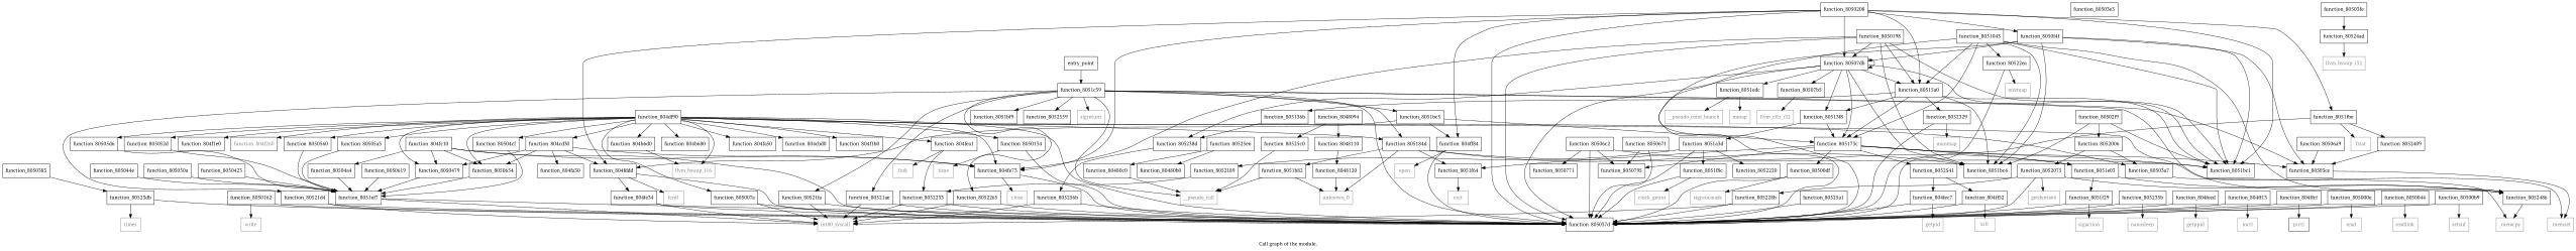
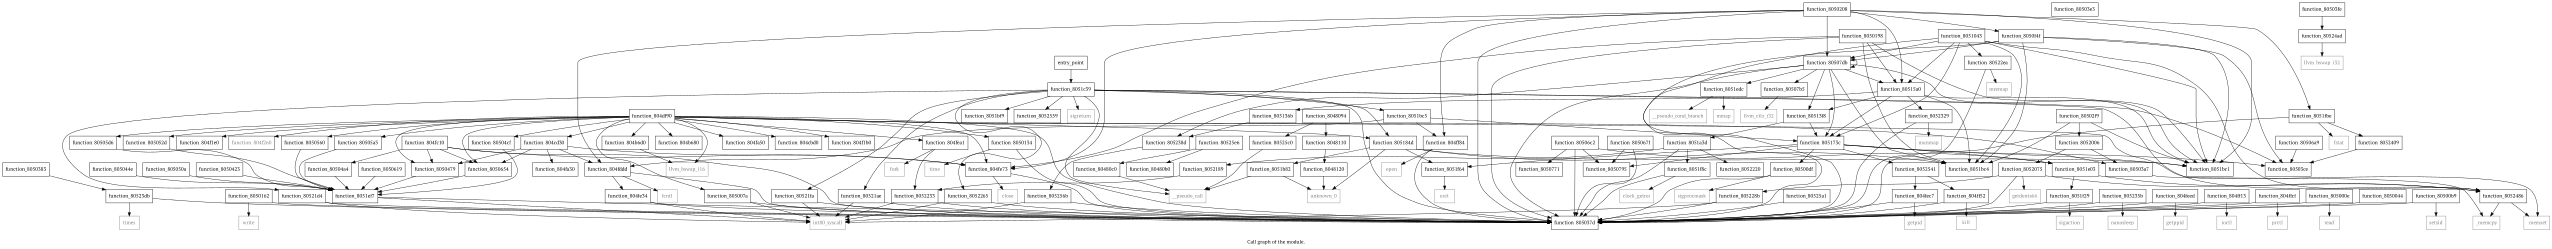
  digraph {
    fontname="PT Serif"
    label="Call graph of the module."
    node [fontname="PT Serif" shape=record]
    edge [fontname="PT Serif"]
    n1 [label="{function_80500df}"]
    n2 [label="{function_805037d}"]
    n3 [color=gray50 fontcolor=gray50 label="{sigprocmask}"]
    n4 [label="{function_8051e03}"]
    n5 [label="{function_8051f29}"]
    n6 [label="{function_8052486}"]
    n7 [color=gray50 fontcolor=gray50 label="{sigaction}"]
    n8 [color=gray50 fontcolor=gray50 label="{_memcpy}"]
    n9 [label="{function_80513f8}"]
    n10 [label="{function_805173c}"]
    n11 [label="{function_8051a3d}"]
    n12 [label="{function_8051bc1}"]
    n13 [label="{function_80503ce}"]
    n14 [label="{function_8050795}"]
    n15 [label="{function_8051f64}"]
    n16 [label="{function_8052541}"]
    n17 [label="{function_8051f8c}"]
    n18 [label="{function_8052189}"]
    n19 [label="{function_8052220}"]
    n20 [label="{function_805052d}"]
    n21 [label="{function_8051ef7}"]
    n22 [color=gray50 fontcolor=gray50 label="{int80_syscall}"]
    n23 [label="{function_80515a0}"]
    n24 [label="{function_8051bc4}"]
    n25 [label="{function_805136b}"]
    n26 [label="{function_8052329}"]
    n27 [label="{function_805238d}"]
    n28 [color=gray50 fontcolor=gray50 label="{munmap}"]
    n29 [label="{function_8050560}"]
    n30 [label="{function_8050134}"]
    n31 [color=gray50 fontcolor=gray50 label="{time}"]
    n32 [label="{function_8051c39}"]
    n33 [label="{function_8051bc5}"]
    n34 [label="{function_8051bf9}"]
    n35 [label="{function_805184d}"]
    n36 [label="{function_80521ae}"]
    n37 [label="{function_80521d4}"]
    n38 [label="{function_80521fa}"]
    n39 [label="{function_8052265}"]
    n40 [label="{function_8052559}"]
    n41 [color=gray50 fontcolor=gray50 label="{sigreturn}"]
    n42 [color=gray50 fontcolor=gray50 label="{__pseudo_call}"]
    n43 [label="{function_804fddd}"]
    n44 [label="{function_804ff84}"]
    n45 [color=gray50 fontcolor=gray50 label="{_memset}"]
    n46 [label="{function_8051b82}"]
    n47 [color=gray50 fontcolor=gray50 label="{unknown_0}"]
    n48 [label="{function_8050162}"]
    n49 [color=gray50 fontcolor=gray50 label="{write}"]
    n50 [label="{function_8050198}"]
    n51 [label="{function_804fe73}"]
    n52 [color=gray50 fontcolor=gray50 label="{close}"]
    n53 [label="{function_8051edc}"]
    n54 [color=gray50 fontcolor=gray50 label="{mmap}"]
    n55 [color=gray50 fontcolor=gray50 label="{__pseudo_cond_branch}"]
    n56 [label="{function_8050208}"]
    n57 [label="{function_80507db}"]
    n58 [label="{function_8050f4f}"]
    n59 [label="{function_8051fbe}"]
    n60 [label="{function_80507b5}"]
    n61 [label="{function_8052409}"]
    n62 [color=gray50 fontcolor=gray50 label="{fstat}"]
    n63 [color=gray50 fontcolor=gray50 label="{fcntl}"]
    n64 [label="{function_804fe34}"]
    n65 [color=gray50 fontcolor=gray50 label="{open}"]
    n66 [label="{function_80502f9}"]
    n67 [label="{function_8052006}"]
    n68 [label="{function_80503a7}"]
    n69 [label="{function_8052075}"]
    n70 [label="{function_8050383}"]
    n71 [label="{function_80523db}"]
    n72 [color=gray50 fontcolor=gray50 label="{times}"]
    n73 [label="{function_8050479}"]
    n74 [label="{function_8050771}"]
    n75 [color=gray50 fontcolor=gray50 label="{exit}"]
    n76 [label="{function_804fec7}"]
    n77 [label="{function_804ff52}"]
    n78 [label="{function_80505a3}"]
    n79 [label="{function_80505d6}"]
    n80 [label="{function_80503e3}"]
    n81 [label="{function_80503fe}"]
    n82 [label="{function_80524ad}"]
    n83 [color=gray50 fontcolor=gray50 label="{llvm_bswap_i32}"]
    n84 [label="{function_8050423}"]
    n85 [label="{function_8050619}"]
    n86 [color=gray50 fontcolor=gray50 label="{clock_getres}"]
    n87 [label="{function_8052233}"]
    n88 [color=gray50 fontcolor=gray50 label="{llvm_ctlz_i32}"]
    n89 [label="{function_805044e}"]
    n90 [label="{function_8050654}"]
    n91 [label="{function_805256b}"]
    n92 [label="{function_805067f}"]
    n93 [label="{function_80504a4}"]
    n94 [label="{function_80506a9}"]
    n95 [label="{function_80506c2}"]
    n96 [label="{function_80504cf}"]
    n97 [label="{function_8051043}"]
    n98 [label="{function_80522ea}"]
    n99 [color=gray50 fontcolor=gray50 label="{mremap}"]
    n100 [label="{function_805228b}"]
    n101 [color=gray50 fontcolor=gray50 label="{getdents64}"]
    n102 [label="{function_805235b}"]
    n103 [color=gray50 fontcolor=gray50 label="{nanosleep}"]
    n104 [color=gray50 fontcolor=gray50 label="{getpid}"]
    n105 [color=gray50 fontcolor=gray50 label="{kill}"]
    n106 [label="{function_80525a1}"]
    n107 [label="{function_80525c0}"]
    n108 [label="{function_80525e6}"]
    n109 [label="{function_80480b0}"]
    n110 [label="{function_80480c0}"]
    n111 [color=gray50 fontcolor=gray50 label="{llvm_bswap_i16}"]
    n112 [color=gray50 fontcolor=gray50 label="{fork}"]
    n113 [color=gray50 fontcolor=gray50 label="{getppid}"]
    n114 [color=gray50 fontcolor=gray50 label="{ioctl}"]
-   n115 [color=black fontcolor=gray50 label="{prctl}"]
+   n115 [color=gray50 fontcolor=gray50 label="{prctl}"]
    n116 [color=gray50 fontcolor=gray50 label="{read}"]
-   n117 [color=gray50 fontcolor=gray50 label="{readlink}"]
    n118 [color=gray50 fontcolor=gray50 label="{setsid}"]
    n119 [label="{function_805050a}"]
    n120 [label="{function_8048094}"]
    n121 [label="{function_8048110}"]
    n122 [label="{function_8048120}"]
    n123 [label="{entry_point}"]
    n124 [label="{function_804b680}"]
    n125 [label="{function_804fa50}"]
    n126 [label="{function_804b6d0}"]
    n127 [label="{function_804cbd0}"]
    n128 [label="{function_804cd30}"]
    n129 [label="{function_804fa30}"]
    n130 [label="{function_804df90}"]
    n131 [label="{function_804f1b0}"]
    n132 [label="{function_804f1e0}"]
    n133 [fontcolor=gray50 label="{function_804f260}"]
    n134 [label="{function_804fea1}"]
    n135 [label="{function_805007a}"]
    n136 [label="{function_804fc10}"]
    n137 [label="{function_804feed}"]
    n138 [label="{function_804ff13}"]
    n139 [label="{function_804ffcf}"]
    n140 [label="{function_805000e}"]
    n141 [label="{function_8050044}"]
    n142 [label="{function_80500b9}"]
    n1 -> n2
    n1 -> n3
    n4 -> n5
    n4 -> n6
    n5 -> n2
    n5 -> n7
    n6 -> n8
    n9 -> n10
    n9 -> n11
    n10 -> n1
    n10 -> n4
    n10 -> n12
    n10 -> n13
    n10 -> n14
    n10 -> n15
    n10 -> n16
    n11 -> n2
    n11 -> n17
    n11 -> n18
    n11 -> n19
-   n13 -> n45
+   n6 -> n45
    n15 -> n75
    n16 -> n76
    n16 -> n77
    n17 -> n2
    n17 -> n86
    n18 -> n87
    n20 -> n21
    n21 -> n2
    n21 -> n22
    n23 -> n9
    n23 -> n10
    n23 -> n12
    n23 -> n24
    n23 -> n25
    n23 -> n26
    n25 -> n27
    n26 -> n2
    n26 -> n28
    n27 -> n91
    n29 -> n21
    n30 -> n2
    n30 -> n31
    n32 -> n2
    n32 -> n6
    n32 -> n13
    n32 -> n33
    n32 -> n34
    n32 -> n35
    n32 -> n36
    n32 -> n37
    n32 -> n38
    n32 -> n39
    n32 -> n40
    n32 -> n41
    n32 -> n42
    n33 -> n10
    n33 -> n43
    n33 -> n44
    n35 -> n12
    n35 -> n15
    n35 -> n24
    n35 -> n46
    n35 -> n47
    n36 -> n2
    n36 -> n22
    n37 -> n2
    n37 -> n22
    n38 -> n2
    n38 -> n22
    n39 -> n2
    n39 -> n22
    n43 -> n2
    n43 -> n63
    n43 -> n64
    n44 -> n2
    n44 -> n65
    n46 -> n42
    n46 -> n47
    n48 -> n2
    n48 -> n49
    n50 -> n2
    n50 -> n12
    n50 -> n23
    n50 -> n24
    n50 -> n51
    n51 -> n2
    n51 -> n52
    n53 -> n54
    n53 -> n55
    n56 -> n2
    n56 -> n12
    n56 -> n23
    n56 -> n43
    n56 -> n44
    n56 -> n51
    n56 -> n57
    n56 -> n58
    n56 -> n59
    n57 -> n2
    n57 -> n9
    n57 -> n10
    n57 -> n12
    n57 -> n23
    n57 -> n24
    n57 -> n27
    n57 -> n53
    n57 -> n57
    n57 -> n60
    n58 -> n2
    n58 -> n12
    n58 -> n13
    n58 -> n24
    n58 -> n57
    n59 -> n2
    n59 -> n61
    n59 -> n62
    n60 -> n88
    n61 -> n13
    n64 -> n2
    n64 -> n22
    n66 -> n12
    n66 -> n24
    n66 -> n67
    n67 -> n68
    n67 -> n69
    n68 -> n8
    n69 -> n2
    n69 -> n6
    n69 -> n100
    n69 -> n101
    n70 -> n71
    n71 -> n2
    n71 -> n72
    n73 -> n21
    n76 -> n2
    n76 -> n104
    n77 -> n2
    n77 -> n105
    n78 -> n21
    n79 -> n21
    n81 -> n82
    n82 -> n83
    n84 -> n21
    n85 -> n21
    n87 -> n2
    n87 -> n22
    n89 -> n21
    n90 -> n21
    n91 -> n2
    n91 -> n22
    n92 -> n2
    n92 -> n14
    n93 -> n21
    n94 -> n13
    n95 -> n2
    n95 -> n4
    n95 -> n14
    n95 -> n74
    n96 -> n21
    n97 -> n2
    n97 -> n6
    n97 -> n10
    n97 -> n12
    n97 -> n23
    n97 -> n24
-   n50 -> n57
+   n97 -> n57
    n97 -> n98
    n98 -> n2
    n98 -> n99
    n100 -> n2
    n100 -> n22
    n102 -> n2
    n102 -> n103
    n106 -> n2
    n107 -> n42
    n108 -> n109
    n108 -> n110
    n110 -> n42
    n119 -> n21
    n120 -> n107
    n120 -> n121
    n121 -> n122
    n122 -> n47
    n123 -> n32
    n126 -> n111
    n128 -> n43
    n128 -> n51
    n128 -> n73
    n128 -> n90
    n128 -> n129
    n130 -> n2
    n130 -> n20
    n130 -> n29
    n130 -> n30
    n130 -> n35
    n130 -> n45
    n130 -> n51
    n130 -> n68
    n130 -> n73
    n130 -> n78
    n130 -> n79
    n130 -> n90
    n130 -> n96
    n130 -> n111
    n130 -> n124
    n130 -> n125
    n130 -> n126
    n130 -> n127
    n130 -> n128
    n130 -> n131
    n130 -> n132
    n130 -> n133
    n130 -> n134
    n130 -> n135
    n134 -> n87
    n134 -> n112
    n135 -> n2
    n135 -> n22
    n136 -> n2
    n136 -> n51
    n136 -> n73
    n136 -> n90
    n136 -> n93
    n137 -> n2
    n137 -> n113
    n138 -> n2
    n138 -> n114
    n139 -> n2
    n139 -> n115
    n140 -> n2
    n140 -> n116
    n141 -> n2
-   n141 -> n117
    n142 -> n2
    n142 -> n118
  }
